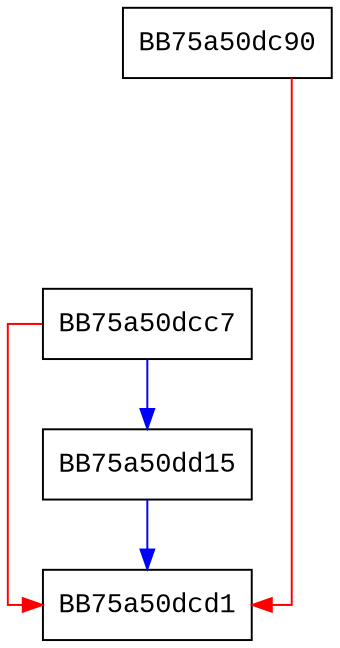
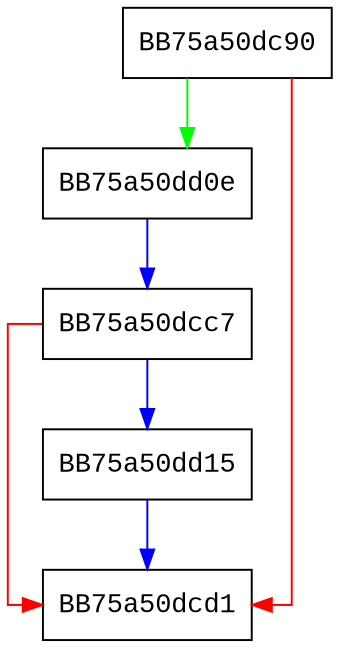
  digraph {
    fontname="Liberation Mono"
    splines=ortho
    node [fontname="Liberation Mono" shape=box]
    edge [color=blue fontname="Liberation Mono"]
    BB75a50dc90
+   BB75a50dd0e
    BB75a50dcd1
    BB75a50dcc7
    BB75a50dd15
+   BB75a50dc90 -> BB75a50dd0e [color=green]
    BB75a50dc90 -> BB75a50dcd1 [color=red]
+   BB75a50dd0e -> BB75a50dcc7
    BB75a50dcc7 -> BB75a50dcd1 [color=red]
    BB75a50dcc7 -> BB75a50dd15
    BB75a50dd15 -> BB75a50dcd1
  }
